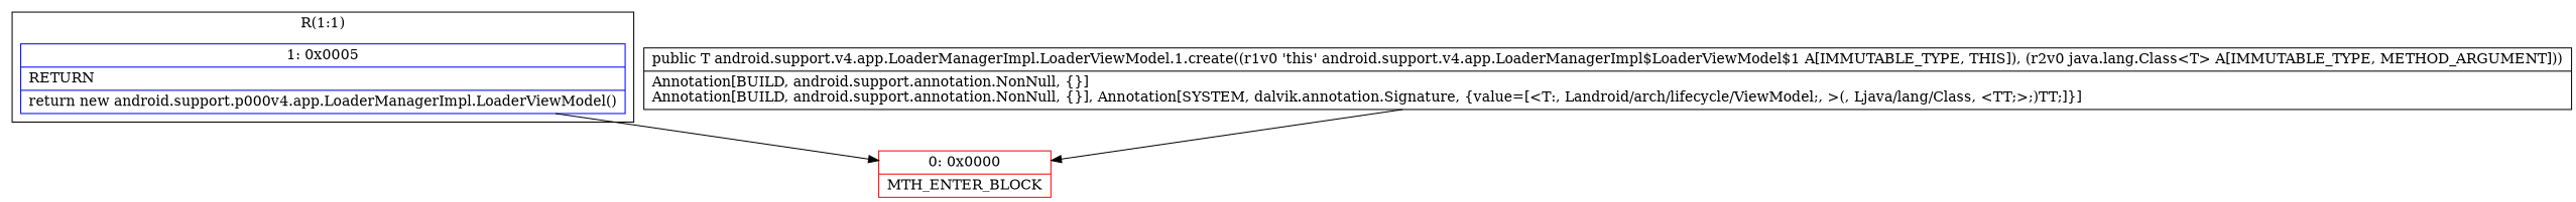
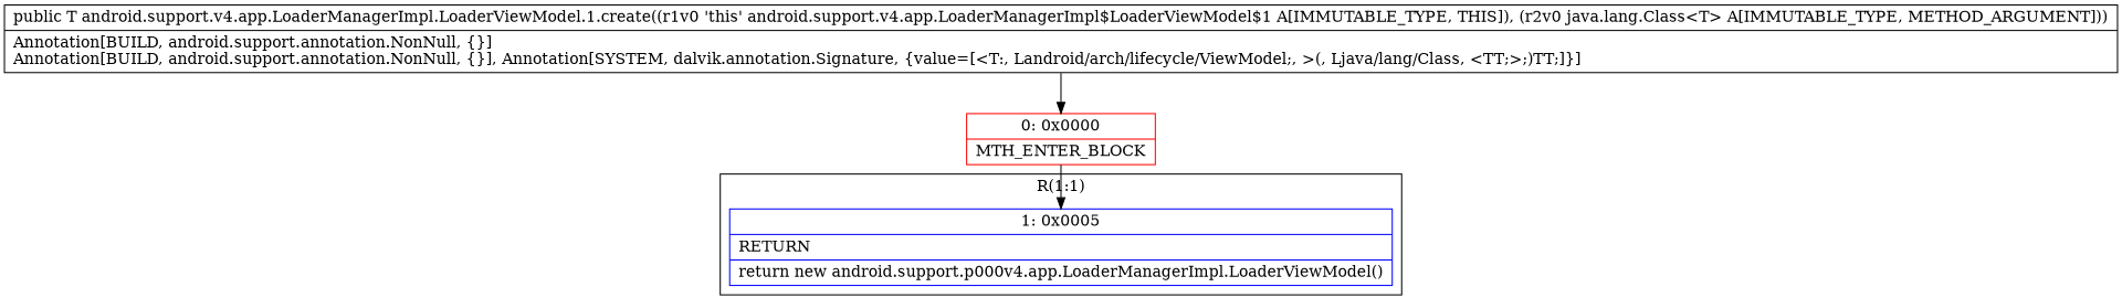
  digraph {
    node [shape=record]
    n1 [color=blue label="{1\:\ 0x0005|RETURN\l|return new android.support.p000v4.app.LoaderManagerImpl.LoaderViewModel()\l}"]
    n2 [color=red label="{0\:\ 0x0000|MTH_ENTER_BLOCK\l}"]
    n3 [label="{public T android.support.v4.app.LoaderManagerImpl.LoaderViewModel.1.create((r1v0 'this' android.support.v4.app.LoaderManagerImpl$LoaderViewModel$1 A[IMMUTABLE_TYPE, THIS]), (r2v0 java.lang.Class\<T\> A[IMMUTABLE_TYPE, METHOD_ARGUMENT]))  | Annotation[BUILD, android.support.annotation.NonNull, \{\}]\lAnnotation[BUILD, android.support.annotation.NonNull, \{\}], Annotation[SYSTEM, dalvik.annotation.Signature, \{value=[\<T:, Landroid\/arch\/lifecycle\/ViewModel;, \>(, Ljava\/lang\/Class, \<TT;\>;)TT;]\}]\l}"]
    subgraph cluster_1 {
      label="R(1:1)"
      n1
    }
-   n1 -> n2
+   n2 -> n1
    n3 -> n2
  }
